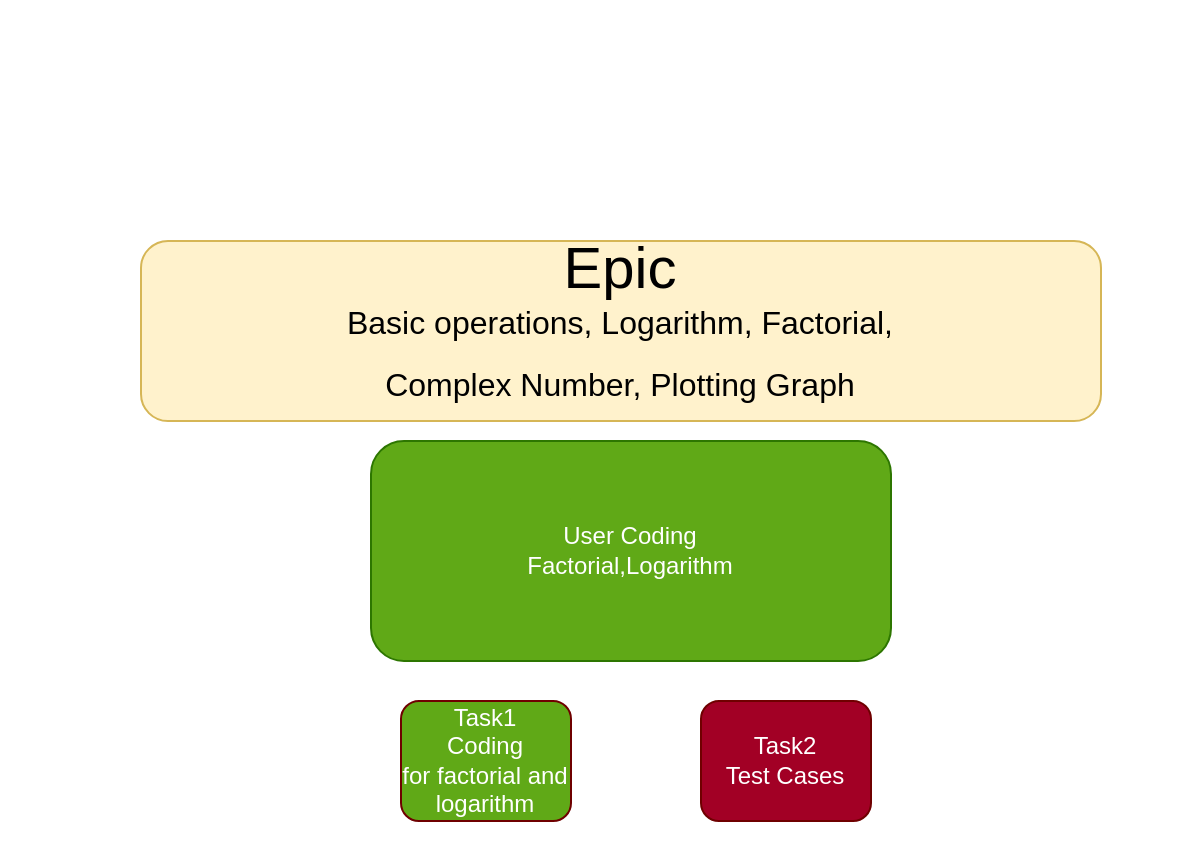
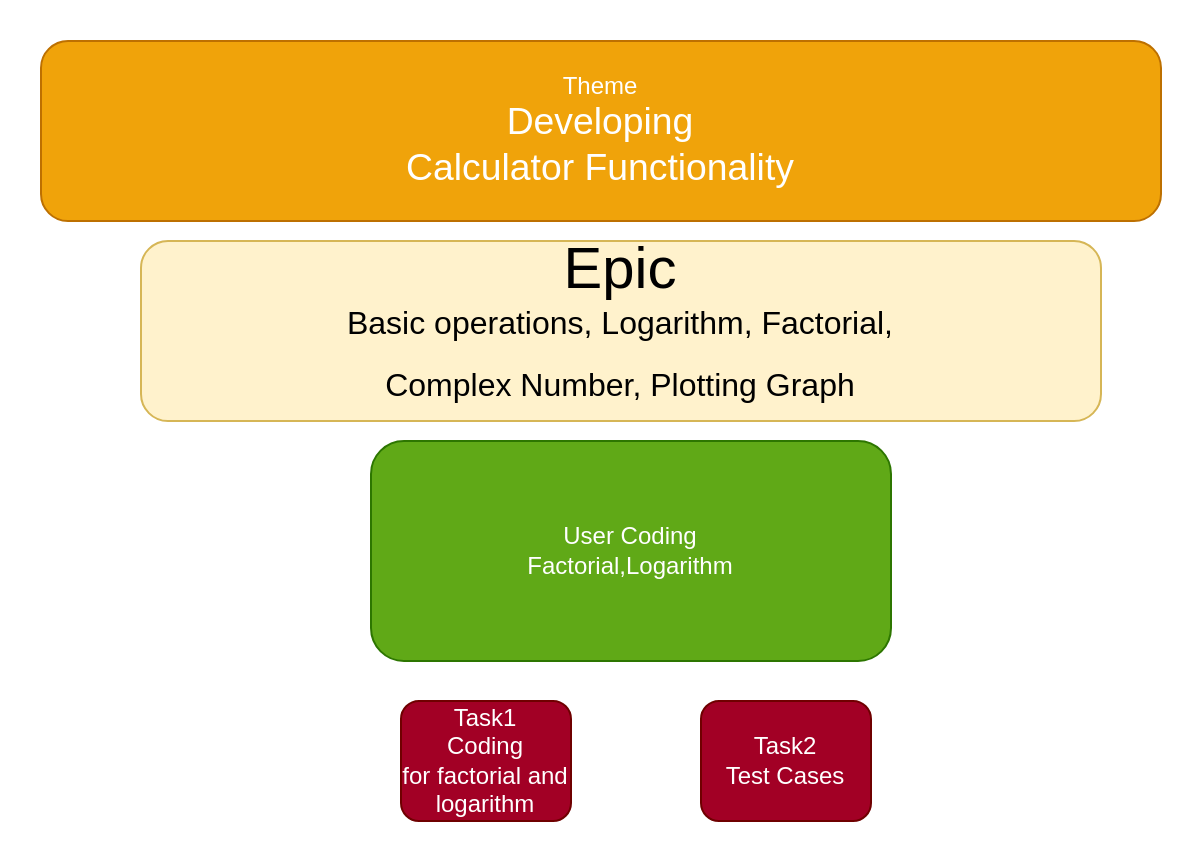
  <mxCell id="0" />
  <mxCell id="1" parent="0" />
  <mxCell id="2" value="User Coding&lt;br&gt;Factorial,Logarithm" style="rounded=1;whiteSpace=wrap;html=1;fillColor=#60a917;strokeColor=#2D7600;fontColor=#ffffff;" vertex="1" parent="1"><mxGeometry x="185" y="220" width="260" height="110" as="geometry" /></mxCell>
- <mxCell id="3" value="Task1&lt;br&gt;Coding&lt;br&gt;for factorial and logarithm" style="rounded=1;whiteSpace=wrap;html=1;fillColor=#60a917;strokeColor=#6F0000;fontColor=#ffffff;" vertex="1" parent="1"><mxGeometry x="200" y="350" width="85" height="60" as="geometry" /></mxCell>
+ <mxCell id="3" value="Task1&lt;br&gt;Coding&lt;br&gt;for factorial and logarithm" style="rounded=1;whiteSpace=wrap;html=1;fillColor=#a20025;strokeColor=#6F0000;fontColor=#ffffff;" vertex="1" parent="1"><mxGeometry x="200" y="350" width="85" height="60" as="geometry" /></mxCell>
+ <mxCell id="4" value="Theme&lt;br&gt;&lt;span style=&quot;font-size: 14.0pt ; font-family: &amp;#34;calibri&amp;#34; , sans-serif&quot;&gt;Developing&lt;br/&gt;Calculator Functionality&lt;/span&gt;" style="rounded=1;whiteSpace=wrap;html=1;fillColor=#f0a30a;strokeColor=#BD7000;fontColor=#ffffff;" vertex="1" parent="1"><mxGeometry x="20" y="20" width="560" height="90" as="geometry" /></mxCell>
  <mxCell id="5" value="&lt;font&gt;&lt;font style=&quot;font-size: 29px&quot;&gt;Epic&lt;/font&gt;&lt;br&gt;&lt;span style=&quot;font-size: medium&quot;&gt;Basic operations, Logarithm, Factorial,&lt;/span&gt;&lt;br&gt;&lt;/font&gt;&lt;p class=&quot;MsoNormal&quot;&gt;&lt;font size=&quot;3&quot;&gt;Complex Number, Plotting Graph&lt;/font&gt;&lt;/p&gt;" style="rounded=1;whiteSpace=wrap;html=1;fillColor=#fff2cc;strokeColor=#d6b656;" vertex="1" parent="1"><mxGeometry x="70" y="120" width="480" height="90" as="geometry" /></mxCell>
  <mxCell id="6" value="Task2&lt;br&gt;Test Cases" style="rounded=1;whiteSpace=wrap;html=1;fillColor=#a20025;strokeColor=#6F0000;fontColor=#ffffff;" vertex="1" parent="1"><mxGeometry x="350" y="350" width="85" height="60" as="geometry" /></mxCell>
